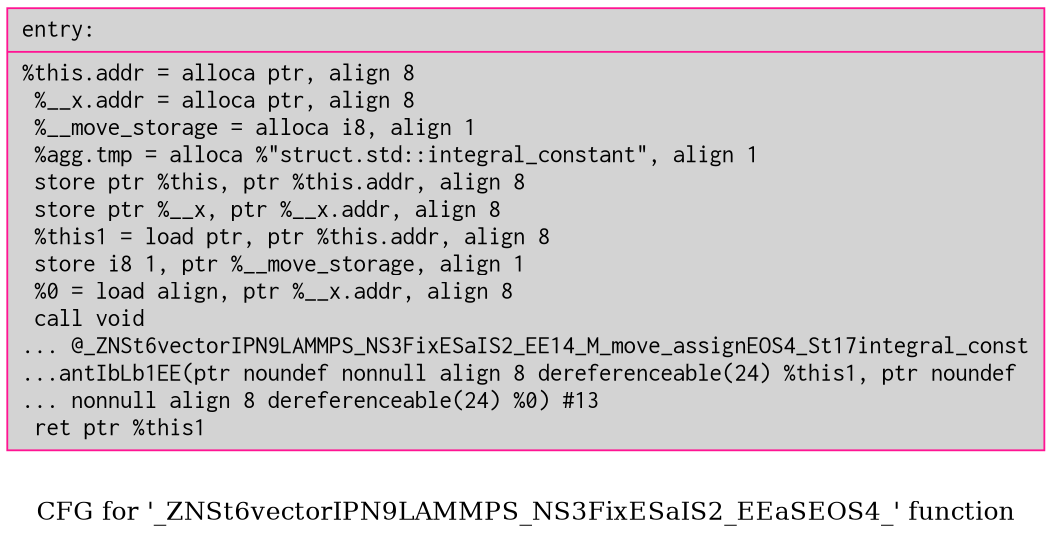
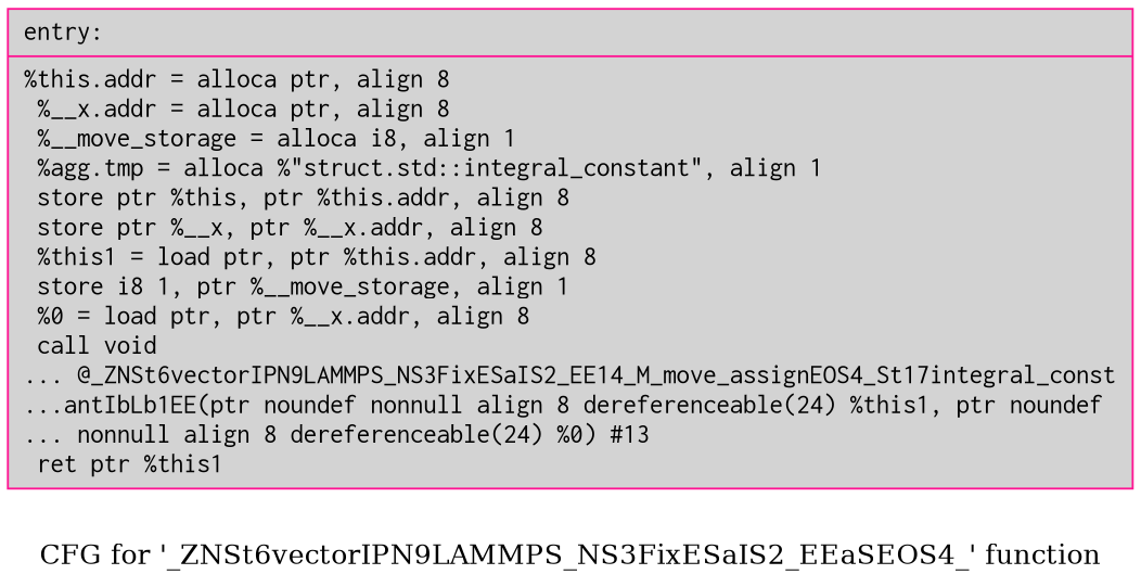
  digraph {
    label="CFG for '_ZNSt6vectorIPN9LAMMPS_NS3FixESaIS2_EEaSEOS4_' function"
-   n1 [color=deeppink fillcolor=lightgrey fontname=Courier label="{entry:\l|  %this.addr = alloca ptr, align 8\l  %__x.addr = alloca ptr, align 8\l  %__move_storage = alloca i8, align 1\l  %agg.tmp = alloca %\"struct.std::integral_constant\", align 1\l  store ptr %this, ptr %this.addr, align 8\l  store ptr %__x, ptr %__x.addr, align 8\l  %this1 = load ptr, ptr %this.addr, align 8\l  store i8 1, ptr %__move_storage, align 1\l  %0 = load align, ptr %__x.addr, align 8\l  call void\l... @_ZNSt6vectorIPN9LAMMPS_NS3FixESaIS2_EE14_M_move_assignEOS4_St17integral_const\l...antIbLb1EE(ptr noundef nonnull align 8 dereferenceable(24) %this1, ptr noundef\l... nonnull align 8 dereferenceable(24) %0) #13\l  ret ptr %this1\l}" shape=record style=filled]
+   n1 [color=deeppink fillcolor=lightgrey fontname=Courier label="{entry:\l|  %this.addr = alloca ptr, align 8\l  %__x.addr = alloca ptr, align 8\l  %__move_storage = alloca i8, align 1\l  %agg.tmp = alloca %\"struct.std::integral_constant\", align 1\l  store ptr %this, ptr %this.addr, align 8\l  store ptr %__x, ptr %__x.addr, align 8\l  %this1 = load ptr, ptr %this.addr, align 8\l  store i8 1, ptr %__move_storage, align 1\l  %0 = load ptr, ptr %__x.addr, align 8\l  call void\l... @_ZNSt6vectorIPN9LAMMPS_NS3FixESaIS2_EE14_M_move_assignEOS4_St17integral_const\l...antIbLb1EE(ptr noundef nonnull align 8 dereferenceable(24) %this1, ptr noundef\l... nonnull align 8 dereferenceable(24) %0) #13\l  ret ptr %this1\l}" shape=record style=filled]
  }
